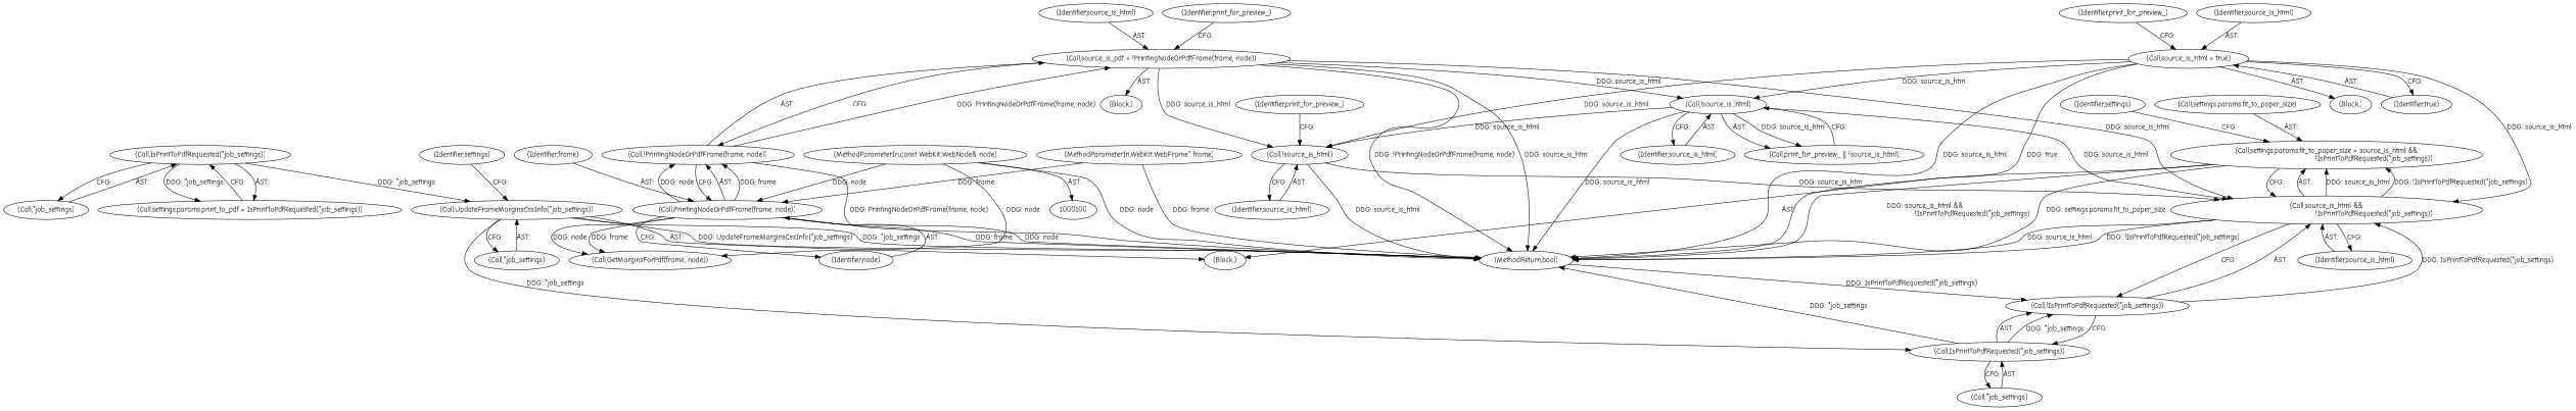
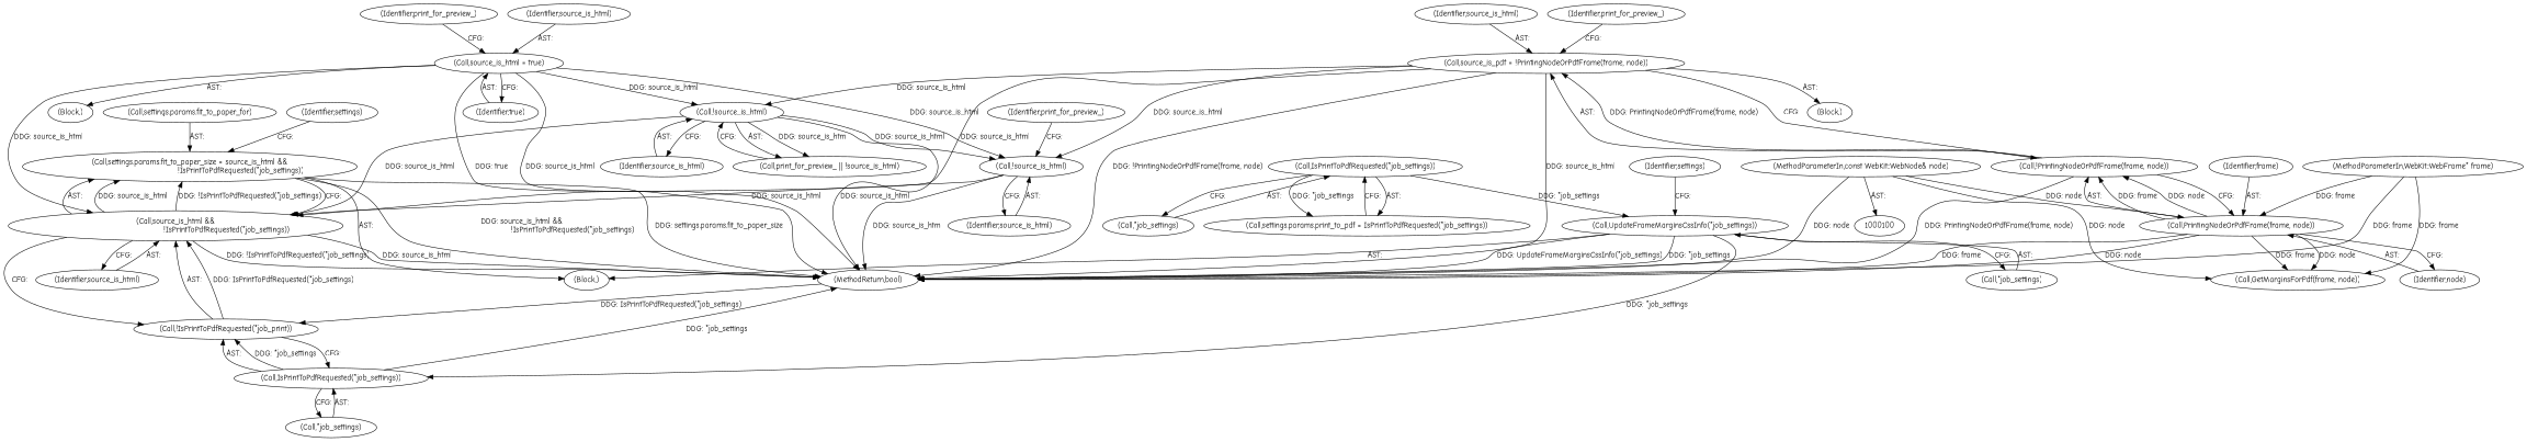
  digraph {
    fontname="Comic Neue"
    node [fontname="Comic Neue"]
    edge [fontname="Comic Neue"]
    n1 [label="(Call,settings.params.fit_to_paper_size = source_is_html &&\n                                        !IsPrintToPdfRequested(*job_settings))"]
    n2 [label="(Call,source_is_html &&\n                                        !IsPrintToPdfRequested(*job_settings))"]
    n3 [label="(MethodReturn,bool)"]
    n4 [label="(Block,)"]
-   n5 [label="(Call,!IsPrintToPdfRequested(*job_settings))"]
+   n5 [label="(Call,!IsPrintToPdfRequested(*job_print))"]
    n6 [label="(Identifier,source_is_html)"]
    n7 [label="(Call,IsPrintToPdfRequested(*job_settings))"]
    n8 [label="(Call,source_is_html = true)"]
    n9 [label="(Call,!source_is_html)"]
    n10 [label="(Call,!source_is_html)"]
    n11 [label="(Block,)"]
    n12 [label="(Identifier,true)"]
    n13 [label="(Identifier,source_is_html)"]
    n14 [label="(Call,print_for_preview_ || !source_is_html)"]
    n15 [label="(Identifier,source_is_html)"]
    n16 [label="(Call,source_is_pdf = !PrintingNodeOrPdfFrame(frame, node))"]
    n17 [label="(Call,!PrintingNodeOrPdfFrame(frame, node))"]
    n18 [label="(Block,)"]
    n19 [label="(Call,PrintingNodeOrPdfFrame(frame, node))"]
    n20 [label="(Identifier,node)"]
    n21 [label="(Call,GetMarginsForPdf(frame, node))"]
    n22 [label="(MethodParameterIn,WebKit::WebFrame* frame)"]
    n23 [label="(MethodParameterIn,const WebKit::WebNode& node)"]
    1000100
    n25 [label="(Call,*job_settings)"]
    n26 [label="(Call,UpdateFrameMarginsCssInfo(*job_settings))"]
    n27 [label="(Call,*job_settings)"]
    n28 [label="(Call,IsPrintToPdfRequested(*job_settings))"]
    n29 [label="(Call,settings.params.print_to_pdf = IsPrintToPdfRequested(*job_settings))"]
    n30 [label="(Call,*job_settings)"]
    n31 [label="(Identifier,print_for_preview_)"]
    n32 [label="(Identifier,settings)"]
    n33 [label="(Identifier,settings)"]
    n34 [label="(Identifier,frame)"]
    n35 [label="(Identifier,source_is_html)"]
    n36 [label="(Identifier,print_for_preview_)"]
    n37 [label="(Identifier,source_is_html)"]
-   n38 [label="(Call,settings.params.fit_to_paper_size)"]
+   n38 [label="(Call,settings.params.fit_to_paper_for)"]
    n39 [label="(Identifier,print_for_preview_)"]
    n1 -> n2 [label="CFG: "]
    n1 -> n3 [label="DDG: source_is_html &&\n                                        !IsPrintToPdfRequested(*job_settings)"]
    n1 -> n3 [label="DDG: settings.params.fit_to_paper_size"]
    n1 -> n4 [label="AST: "]
    n2 -> n1 [label="AST: "]
    n2 -> n1 [label="DDG: source_is_html"]
    n2 -> n1 [label="DDG: !IsPrintToPdfRequested(*job_settings)"]
    n2 -> n3 [label="DDG: !IsPrintToPdfRequested(*job_settings)"]
    n2 -> n3 [label="DDG: source_is_html"]
    n2 -> n5 [label="CFG: "]
    n2 -> n6 [label="CFG: "]
    n3 -> n5 [label="DDG: IsPrintToPdfRequested(*job_settings)"]
    n5 -> n2 [label="AST: "]
    n5 -> n2 [label="DDG: IsPrintToPdfRequested(*job_settings)"]
    n5 -> n7 [label="CFG: "]
    n6 -> n2 [label="AST: "]
    n7 -> n3 [label="DDG: *job_settings"]
    n7 -> n5 [label="AST: "]
    n7 -> n5 [label="DDG: *job_settings"]
    n7 -> n25 [label="CFG: "]
    n8 -> n2 [label="DDG: source_is_html"]
    n8 -> n3 [label="DDG: true"]
    n8 -> n3 [label="DDG: source_is_html"]
    n8 -> n9 [label="DDG: source_is_html"]
    n8 -> n10 [label="DDG: source_is_html"]
    n8 -> n11 [label="AST: "]
    n8 -> n12 [label="CFG: "]
    n9 -> n2 [label="DDG: source_is_html"]
    n9 -> n3 [label="DDG: source_is_html"]
    n9 -> n10 [label="DDG: source_is_html"]
    n9 -> n13 [label="CFG: "]
    n9 -> n14 [label="AST: "]
    n9 -> n14 [label="DDG: source_is_html"]
    n10 -> n2 [label="DDG: source_is_html"]
    n10 -> n3 [label="DDG: source_is_html"]
    n10 -> n15 [label="CFG: "]
    n12 -> n8 [label="AST: "]
    n13 -> n9 [label="AST: "]
    n14 -> n9 [label="CFG: "]
    n15 -> n10 [label="AST: "]
    n16 -> n2 [label="DDG: source_is_html"]
    n16 -> n3 [label="DDG: !PrintingNodeOrPdfFrame(frame, node)"]
    n16 -> n3 [label="DDG: source_is_html"]
    n16 -> n9 [label="DDG: source_is_html"]
    n16 -> n10 [label="DDG: source_is_html"]
    n16 -> n17 [label="CFG: "]
    n16 -> n18 [label="AST: "]
    n17 -> n3 [label="DDG: PrintingNodeOrPdfFrame(frame, node)"]
    n17 -> n16 [label="AST: "]
    n17 -> n16 [label="DDG: PrintingNodeOrPdfFrame(frame, node)"]
    n17 -> n19 [label="CFG: "]
    n19 -> n3 [label="DDG: frame"]
    n19 -> n3 [label="DDG: node"]
    n19 -> n17 [label="AST: "]
    n19 -> n17 [label="DDG: frame"]
    n19 -> n17 [label="DDG: node"]
    n19 -> n20 [label="CFG: "]
    n19 -> n21 [label="DDG: frame"]
    n19 -> n21 [label="DDG: node"]
    n20 -> n19 [label="AST: "]
    n22 -> n3 [label="DDG: frame"]
    n22 -> n19 [label="DDG: frame"]
+   n22 -> n21 [label="DDG: frame"]
    n23 -> n3 [label="DDG: node"]
    n23 -> n19 [label="DDG: node"]
    n23 -> n21 [label="DDG: node"]
    n23 -> 1000100 [label="AST: "]
    n25 -> n7 [label="AST: "]
    n26 -> n3 [label="DDG: UpdateFrameMarginsCssInfo(*job_settings)"]
    n26 -> n3 [label="DDG: *job_settings"]
    n26 -> n4 [label="AST: "]
    n26 -> n7 [label="DDG: *job_settings"]
    n26 -> n27 [label="CFG: "]
    n27 -> n26 [label="AST: "]
    n28 -> n26 [label="DDG: *job_settings"]
    n28 -> n29 [label="AST: "]
    n28 -> n29 [label="DDG: *job_settings"]
    n28 -> n30 [label="CFG: "]
    n29 -> n28 [label="CFG: "]
    n30 -> n28 [label="AST: "]
    n31 -> n8 [label="CFG: "]
    n32 -> n26 [label="CFG: "]
    n33 -> n1 [label="CFG: "]
    n34 -> n19 [label="AST: "]
    n35 -> n8 [label="AST: "]
    n36 -> n10 [label="CFG: "]
    n37 -> n16 [label="AST: "]
    n38 -> n1 [label="AST: "]
    n39 -> n16 [label="CFG: "]
  }
